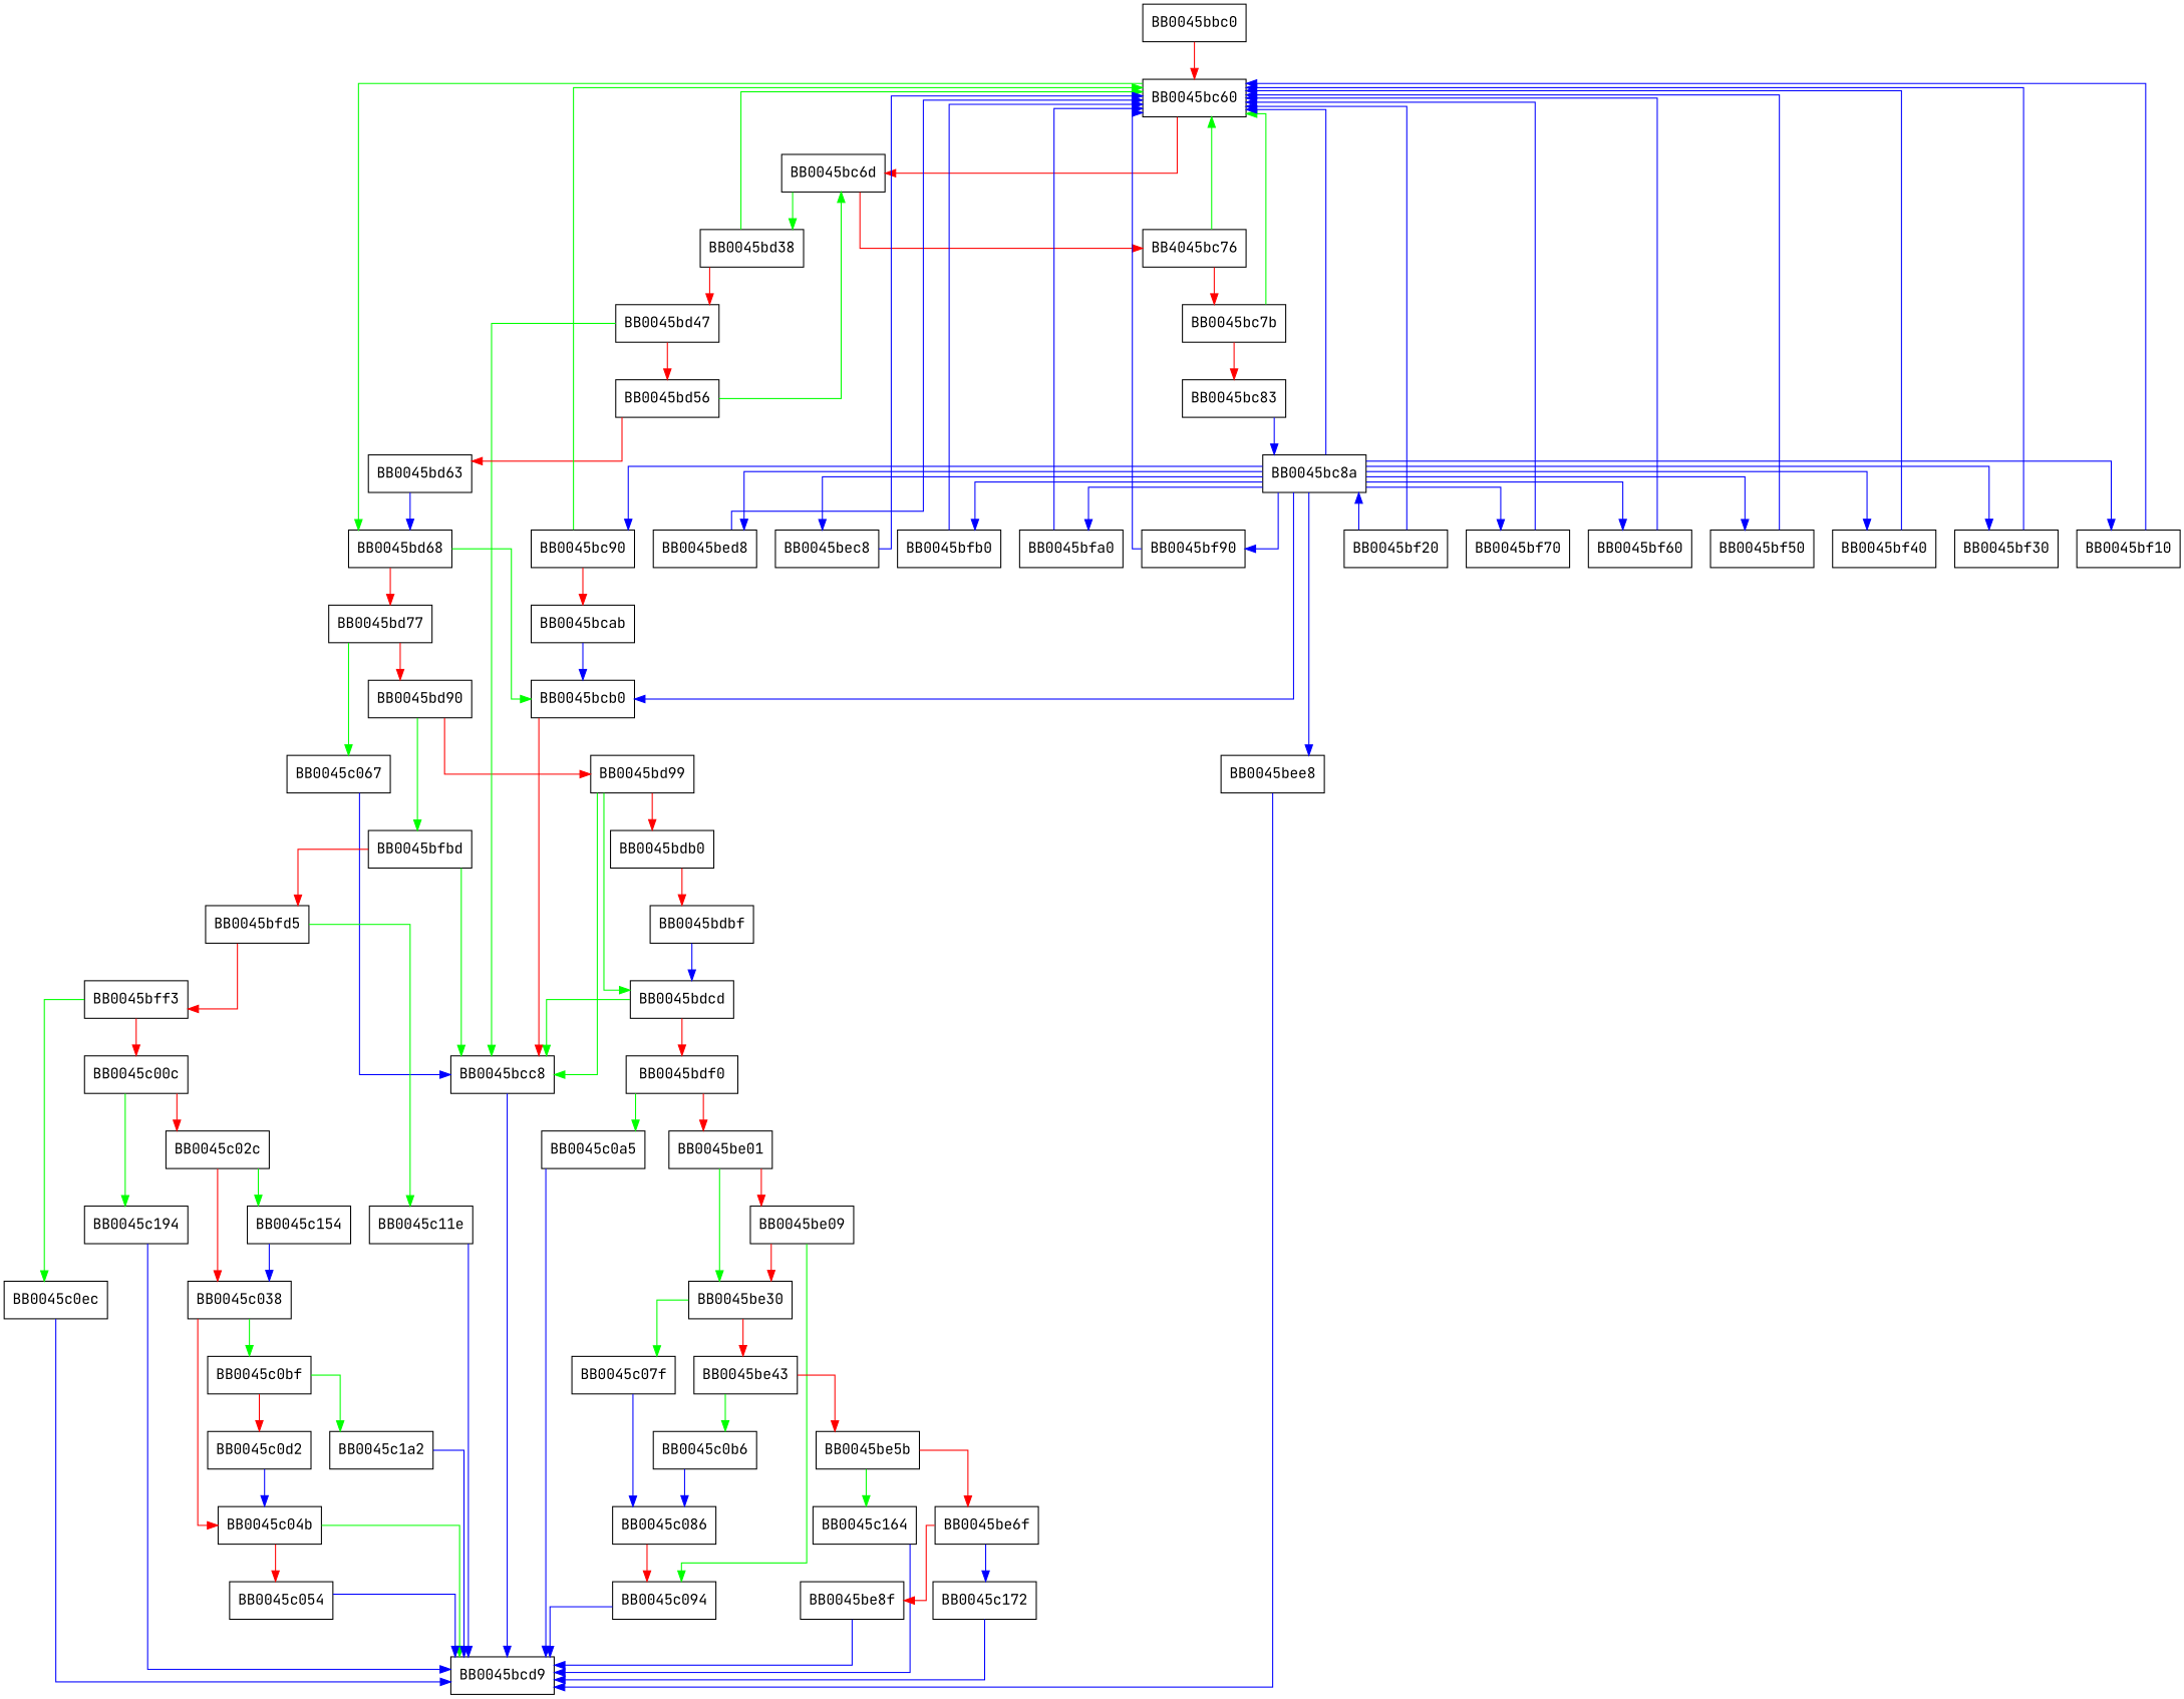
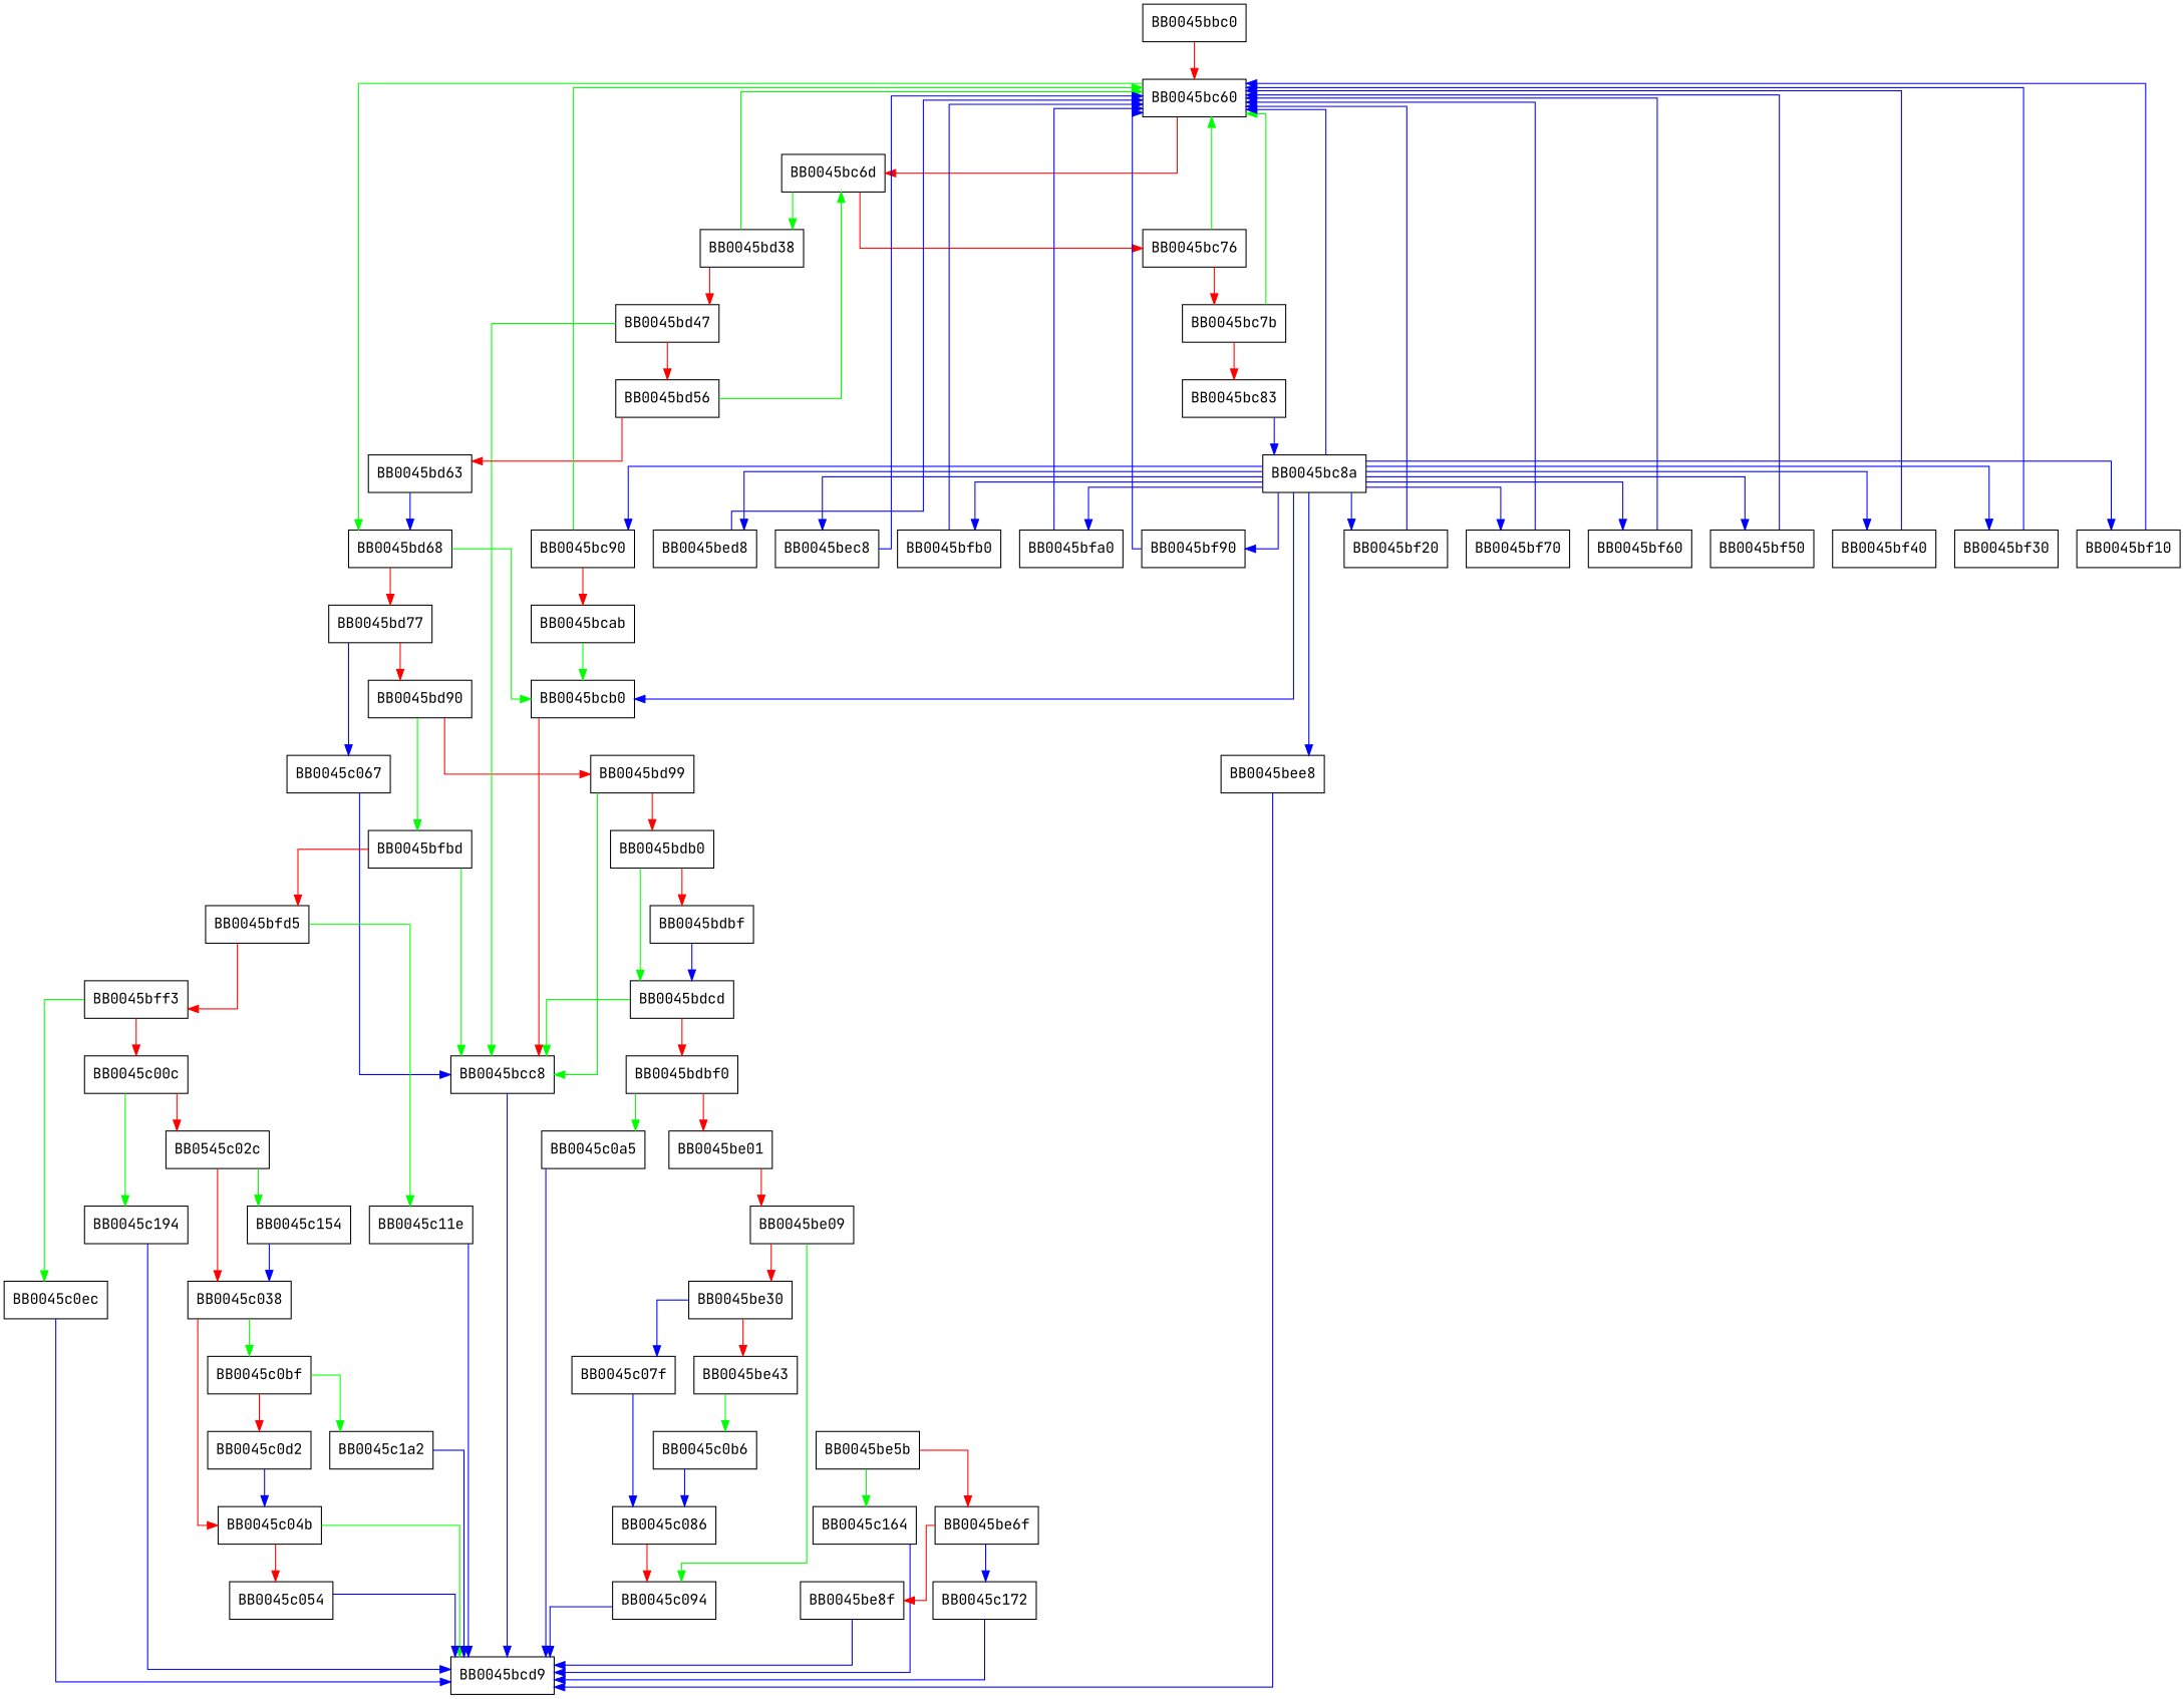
  digraph {
    fontname="JetBrains Mono"
    splines=ortho
    node [fontname="JetBrains Mono" shape=box]
    edge [color=blue fontname="JetBrains Mono"]
    BB0045bbc0
    BB0045bc60
    BB0045bd68
    BB0045bc6d
    BB0045bcb0
    BB0045bd77
    BB0045bd38
-   BB0045bc76 [label=BB4045bc76]
+   BB0045bc76
    BB0045bcc8
    BB0045c067
    BB0045bd90
    BB0045bd47
    BB0045bc7b
    BB0045bd56
    BB0045bc83
    BB0045bc8a
    BB0045bee8
    BB0045bed8
    BB0045bec8
    BB0045bfb0
    BB0045bfa0
    BB0045bf90
    BB0045bf70
    BB0045bf60
    BB0045bf50
    BB0045bf40
    BB0045bf30
    BB0045bf20
    BB0045bc90
    BB0045bf10
    BB0045bcd9
    BB0045bcab
    BB0045bd63
    BB0045bfbd
    BB0045bd99
    BB0045bfd5
    BB0045bdb0
    BB0045c11e
    BB0045bff3
    BB0045bdcd
    BB0045bdbf
-   BB0045bdf0
+   BB0045bdf0 [label=BB0045bdbf0]
    BB0045c0a5
    BB0045be01
    BB0045be30
    BB0045be09
    BB0045c07f
    BB0045be43
    BB0045c094
    BB0045c086
    BB0045c0b6
    BB0045be5b
    BB0045c164
    BB0045be6f
    BB0045c172
    BB0045be8f
    BB0045c0ec
    BB0045c00c
    BB0045c194
-   BB0045c02c
+   BB0045c02c [label=BB0545c02c]
    BB0045c154
    BB0045c038
    BB0045c0bf
    BB0045c04b
    BB0045c1a2
    BB0045c0d2
    BB0045c054
    BB0045bbc0 -> BB0045bc60 [color=red]
    BB0045bc60 -> BB0045bd68 [color=green]
    BB0045bc60 -> BB0045bc6d [color=red]
    BB0045bd68 -> BB0045bcb0 [color=green]
    BB0045bd68 -> BB0045bd77 [color=red]
    BB0045bc6d -> BB0045bd38 [color=green]
    BB0045bc6d -> BB0045bc76 [color=red]
    BB0045bcb0 -> BB0045bcc8 [color=red]
-   BB0045bd77 -> BB0045c067 [color=green]
+   BB0045bd77 -> BB0045c067
    BB0045bd77 -> BB0045bd90 [color=red]
    BB0045bd38 -> BB0045bc60 [color=green]
    BB0045bd38 -> BB0045bd47 [color=red]
    BB0045bc76 -> BB0045bc60 [color=green]
    BB0045bc76 -> BB0045bc7b [color=red]
    BB0045bcc8 -> BB0045bcd9
    BB0045c067 -> BB0045bcc8
    BB0045bd90 -> BB0045bfbd [color=green]
    BB0045bd90 -> BB0045bd99 [color=red]
    BB0045bd47 -> BB0045bcc8 [color=green]
    BB0045bd47 -> BB0045bd56 [color=red]
    BB0045bc7b -> BB0045bc60 [color=green]
    BB0045bc7b -> BB0045bc83 [color=red]
    BB0045bd56 -> BB0045bc6d [color=green]
    BB0045bd56 -> BB0045bd63 [color=red]
    BB0045bc83 -> BB0045bc8a
    BB0045bc8a -> BB0045bc60
    BB0045bc8a -> BB0045bcb0
    BB0045bc8a -> BB0045bee8
    BB0045bc8a -> BB0045bed8
    BB0045bc8a -> BB0045bec8
    BB0045bc8a -> BB0045bfb0
    BB0045bc8a -> BB0045bfa0
    BB0045bc8a -> BB0045bf90
    BB0045bc8a -> BB0045bf70
    BB0045bc8a -> BB0045bf60
    BB0045bc8a -> BB0045bf50
    BB0045bc8a -> BB0045bf40
    BB0045bc8a -> BB0045bf30
-   BB0045bf20 -> BB0045bc8a
+   BB0045bc8a -> BB0045bf20
    BB0045bc8a -> BB0045bc90
    BB0045bc8a -> BB0045bf10
    BB0045bee8 -> BB0045bcd9
    BB0045bed8 -> BB0045bc60
    BB0045bec8 -> BB0045bc60
    BB0045bfb0 -> BB0045bc60
    BB0045bfa0 -> BB0045bc60
    BB0045bf90 -> BB0045bc60
    BB0045bf70 -> BB0045bc60
    BB0045bf60 -> BB0045bc60
    BB0045bf50 -> BB0045bc60
    BB0045bf40 -> BB0045bc60
    BB0045bf30 -> BB0045bc60
    BB0045bf20 -> BB0045bc60
    BB0045bc90 -> BB0045bc60 [color=green]
    BB0045bc90 -> BB0045bcab [color=red]
    BB0045bf10 -> BB0045bc60
-   BB0045bcab -> BB0045bcb0
+   BB0045bcab -> BB0045bcb0 [color=green]
    BB0045bd63 -> BB0045bd68
    BB0045bfbd -> BB0045bcc8 [color=green]
    BB0045bfbd -> BB0045bfd5 [color=red]
    BB0045bd99 -> BB0045bcc8 [color=green]
    BB0045bd99 -> BB0045bdb0 [color=red]
    BB0045bfd5 -> BB0045c11e [color=green]
    BB0045bfd5 -> BB0045bff3 [color=red]
-   BB0045bd99 -> BB0045bdcd [color=green]
+   BB0045bdb0 -> BB0045bdcd [color=green]
    BB0045bdb0 -> BB0045bdbf [color=red]
    BB0045c11e -> BB0045bcd9
    BB0045bff3 -> BB0045c0ec [color=green]
    BB0045bff3 -> BB0045c00c [color=red]
    BB0045bdcd -> BB0045bcc8 [color=green]
    BB0045bdcd -> BB0045bdf0 [color=red]
    BB0045bdbf -> BB0045bdcd
    BB0045bdf0 -> BB0045c0a5 [color=green]
    BB0045bdf0 -> BB0045be01 [color=red]
    BB0045c0a5 -> BB0045bcd9
-   BB0045be01 -> BB0045be30 [color=green]
    BB0045be01 -> BB0045be09 [color=red]
-   BB0045be30 -> BB0045c07f [color=green]
+   BB0045be30 -> BB0045c07f
    BB0045be30 -> BB0045be43 [color=red]
    BB0045be09 -> BB0045be30 [color=red]
    BB0045be09 -> BB0045c094 [color=green]
    BB0045c07f -> BB0045c086
    BB0045be43 -> BB0045c0b6 [color=green]
-   BB0045be43 -> BB0045be5b [color=red]
    BB0045c094 -> BB0045bcd9
    BB0045c086 -> BB0045c094 [color=red]
    BB0045c0b6 -> BB0045c086
    BB0045be5b -> BB0045c164 [color=green]
    BB0045be5b -> BB0045be6f [color=red]
    BB0045c164 -> BB0045bcd9
    BB0045be6f -> BB0045c172
    BB0045be6f -> BB0045be8f [color=red]
    BB0045c172 -> BB0045bcd9
    BB0045be8f -> BB0045bcd9
    BB0045c0ec -> BB0045bcd9
    BB0045c00c -> BB0045c194 [color=green]
    BB0045c00c -> BB0045c02c [color=red]
    BB0045c194 -> BB0045bcd9
    BB0045c02c -> BB0045c154 [color=green]
    BB0045c02c -> BB0045c038 [color=red]
    BB0045c154 -> BB0045c038
    BB0045c038 -> BB0045c0bf [color=green]
    BB0045c038 -> BB0045c04b [color=red]
    BB0045c0bf -> BB0045c1a2 [color=green]
    BB0045c0bf -> BB0045c0d2 [color=red]
    BB0045c04b -> BB0045bcd9 [color=green]
    BB0045c04b -> BB0045c054 [color=red]
    BB0045c1a2 -> BB0045bcd9
    BB0045c0d2 -> BB0045c04b
    BB0045c054 -> BB0045bcd9
  }
